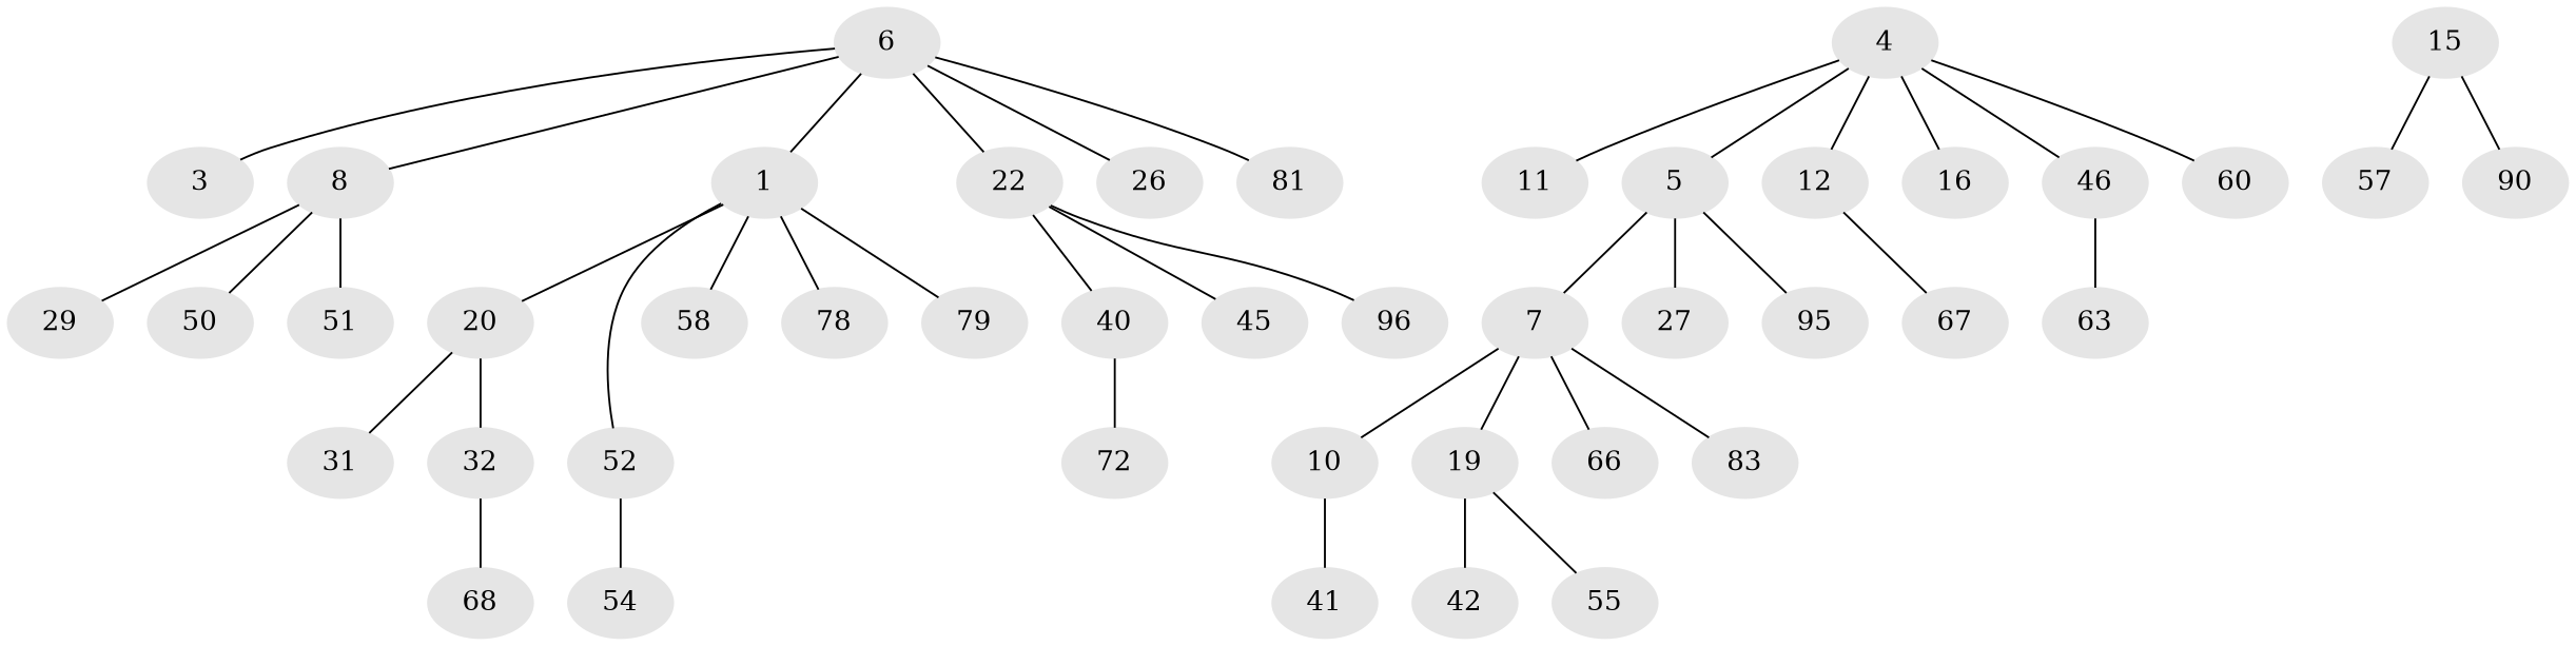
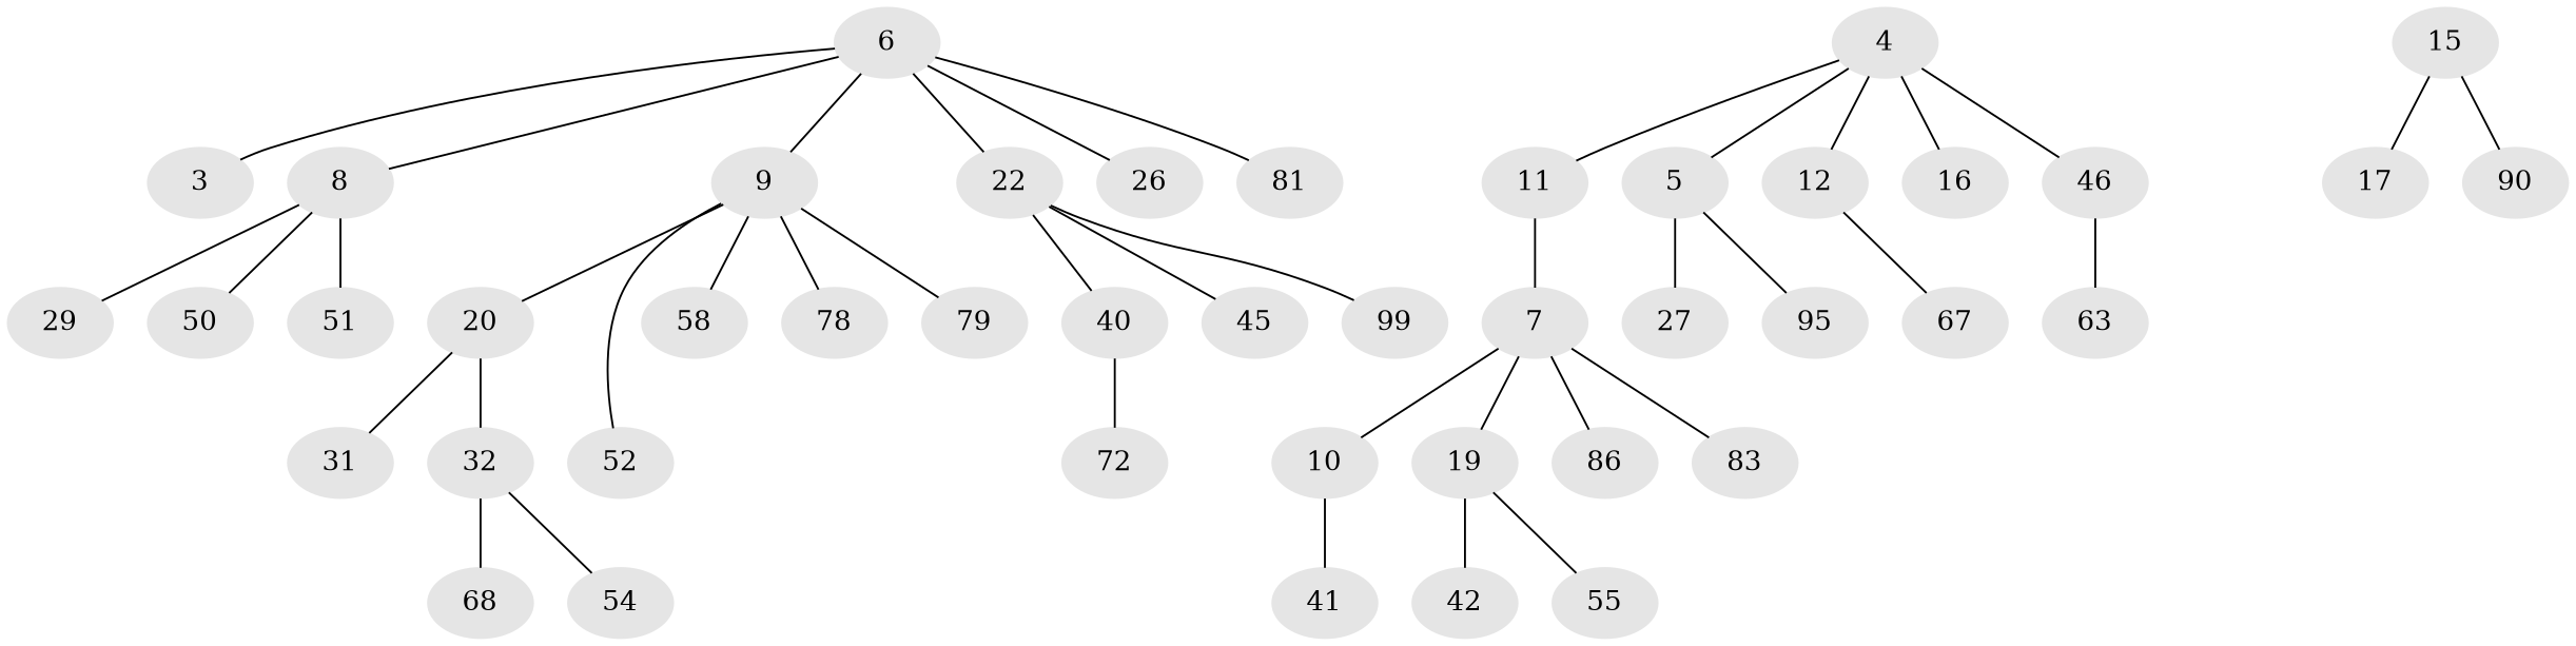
  graph {
    fontname="DejaVu Serif"
    node [color=gray90 fontname="DejaVu Serif" style=filled]
    edge [fontname="DejaVu Serif"]
    n1 [label=6 super="+2+17+94"]
    3
    8
-   9 [super="+13" label=1]
+   9 [super="+13"]
    22 [super="+28"]
    n6 [label=26]
    81
    29
    50
    51
    20 [super="+21"]
    52
    58
    n14 [label=78 super="+80"]
    79
    40
    45
-   96
+   96 [label=99]
    4 [super="+6+14"]
    5
    11 [super="+26+71+23+35"]
    12 [super="+25+18+59"]
    16 [super="+33"]
    46
-   60
    7 [super="+49"]
    27
    95
    67
    63
    10 [super="+92"]
    19 [super="+34+24"]
-   66
+   66 [label=86]
    83
    41
    15 [super="+30+75+44"]
-   57
+   57 [label=17]
    90
    42 [super="+73+91+70"]
    55
    31 [super="+38"]
    32 [super="+64+39"]
    54
    68
    72
    n1 -- 3
    n1 -- 8
    n1 -- 9
    n1 -- 22
    n1 -- n6
    n1 -- 81
    8 -- 29
    8 -- 50
    8 -- 51
    9 -- 20
    9 -- 52
    9 -- 58
    9 -- n14
    9 -- 79
    22 -- 40
    22 -- 45
    22 -- 96
    20 -- 31
    20 -- 32
-   52 -- 54
+   32 -- 54
    40 -- 72
    4 -- 5
    4 -- 11
    4 -- 12
    4 -- 16
    4 -- 46
-   4 -- 60
-   5 -- 7
+   11 -- 7
    5 -- 27
    5 -- 95
    12 -- 67
    46 -- 63
    7 -- 10
    7 -- 19
    7 -- 66
    7 -- 83
    10 -- 41
    19 -- 42
    19 -- 55
    15 -- 57
    15 -- 90
    32 -- 68
  }
